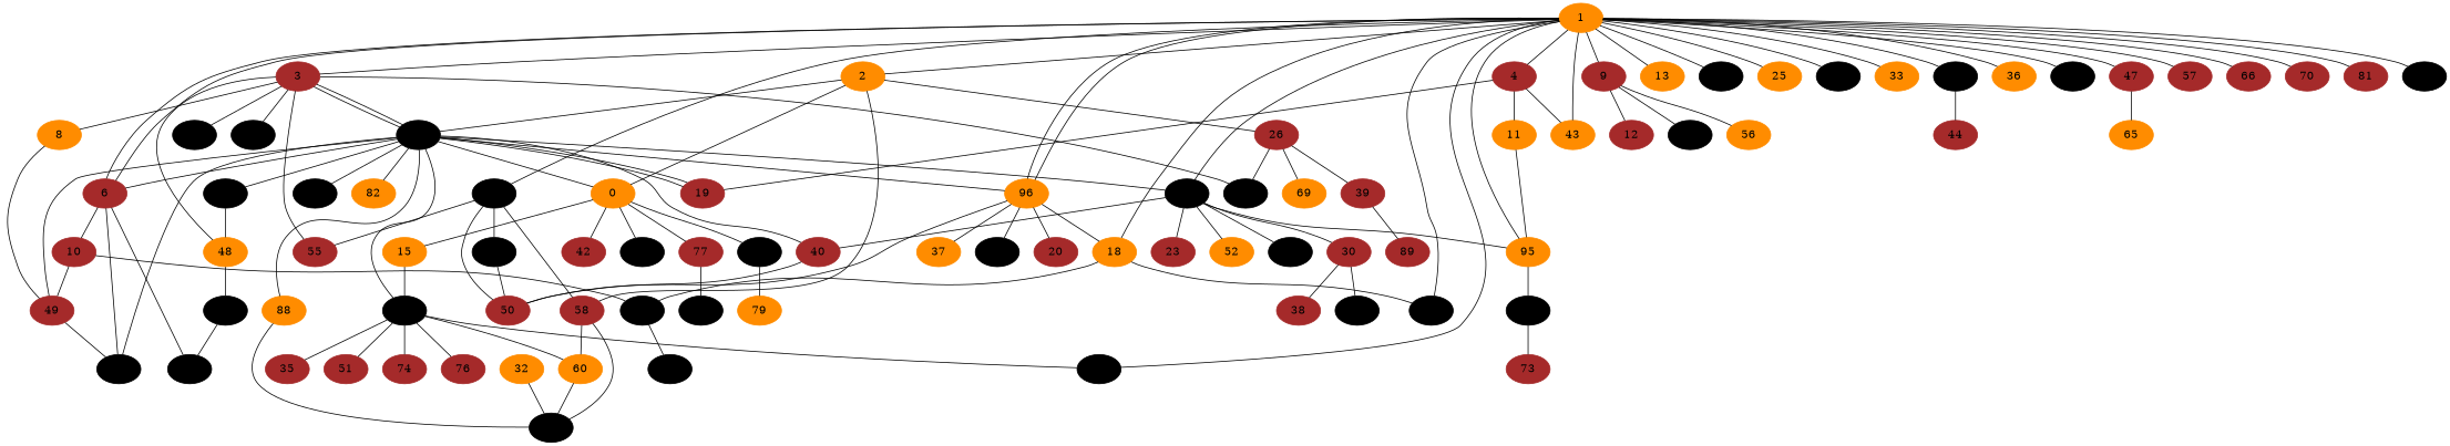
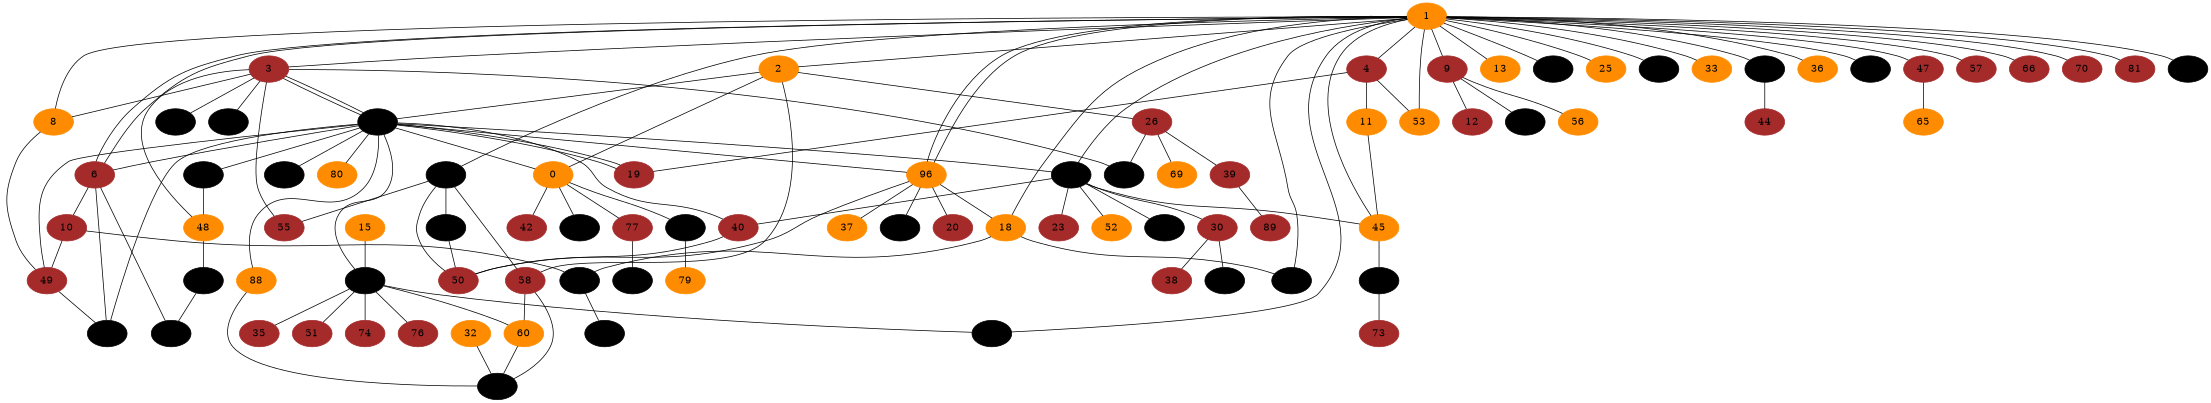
  graph {
    node [color=brown style=filled]
    1 [color=darkorange]
    2 [color=darkorange]
    3
    4
    6
    8 [color=darkorange]
    9
    13 [color=darkorange]
    n9 [color=darkorange label=96]
    18 [color=darkorange]
    21 [color=black]
    22 [color=black]
    25 [color=darkorange]
    27 [color=black]
    28 [color=black]
    33 [color=darkorange]
    34 [color=black]
    36 [color=darkorange]
    46 [color=black]
    47
-   53 [color=darkorange label=43]
+   53 [color=darkorange]
    57
    66
    67 [color=black]
    70
    81
    84 [color=black]
    85 [color=black]
-   45 [color=darkorange label=95]
+   45 [color=darkorange]
    5 [color=black]
    n31 [color=darkorange label=0]
    26
    58
    48 [color=darkorange]
    17 [color=black]
    55
    83 [color=black]
    92 [color=black]
    11 [color=darkorange]
    19
    78 [color=black]
    10
    91 [color=black]
    49
    12
    14 [color=black]
    56 [color=darkorange]
    20
    37 [color=darkorange]
    50
    62 [color=black]
    54 [color=black]
    40
    23
    30
    52 [color=darkorange]
    68 [color=black]
    29 [color=black]
    32 [color=darkorange]
    90 [color=black]
    44
    65 [color=darkorange]
    24 [color=black]
    31 [color=black]
    64 [color=black]
-   82 [color=darkorange]
+   82 [color=darkorange label=80]
    88 [color=darkorange]
    15 [color=darkorange]
    42
    71 [color=black]
    75 [color=black]
    77
    39
    69 [color=darkorange]
    63 [color=black]
    60 [color=darkorange]
    35
    51
    74
    76
    79 [color=darkorange]
    86 [color=black]
    72 [color=black]
    61 [color=black]
    38
    41 [color=black]
    89
    73
    1 -- 2
    1 -- 3
    1 -- 4
    1 -- 6
    1 -- 6
+   1 -- 8
    1 -- 9
    1 -- 13
    1 -- n9
    1 -- n9
    1 -- 18
    1 -- 21
    1 -- 22
    1 -- 25
    1 -- 27
    1 -- 28
    1 -- 33
    1 -- 34
    1 -- 36
    1 -- 46
    1 -- 47
    1 -- 53
    1 -- 57
    1 -- 66
    1 -- 67
    1 -- 70
    1 -- 81
    1 -- 84
    1 -- 85
    1 -- 45
    2 -- 5
    2 -- n31
    2 -- 26
    2 -- 58
    3 -- 8
    3 -- 5
    3 -- 5
    3 -- 48
    3 -- 17
    3 -- 55
    3 -- 83
    3 -- 92
    4 -- 53
    4 -- 11
    4 -- 19
    6 -- 78
    6 -- 10
    6 -- 91
    8 -- 49
    9 -- 12
    9 -- 14
    9 -- 56
    n9 -- 18
    n9 -- 20
    n9 -- 37
    n9 -- 50
    n9 -- 62
    18 -- 67
    18 -- 54
    22 -- 45
    22 -- 40
    22 -- 23
    22 -- 30
    22 -- 52
    22 -- 68
    27 -- 58
    27 -- 55
    27 -- 50
    27 -- 29
    34 -- 44
    47 -- 65
    45 -- 61
    5 -- 6
    5 -- n9
    5 -- 22
    5 -- n31
    5 -- 19
    5 -- 19
    5 -- 78
    5 -- 49
    5 -- 40
    5 -- 24
    5 -- 31
    5 -- 64
    5 -- 82
    5 -- 88
-   n31 -- 15
    n31 -- 42
    n31 -- 71
    n31 -- 75
    n31 -- 77
    26 -- 92
    26 -- 39
    26 -- 69
    58 -- 90
    58 -- 60
    48 -- 63
    11 -- 45
    10 -- 49
    10 -- 54
    49 -- 78
    54 -- 72
    40 -- 50
    30 -- 38
    30 -- 41
    29 -- 50
    32 -- 90
    24 -- 48
    31 -- 85
    31 -- 60
    31 -- 35
    31 -- 51
    31 -- 74
    31 -- 76
    88 -- 90
    15 -- 31
    75 -- 79
    77 -- 86
    39 -- 89
    63 -- 91
    60 -- 90
    61 -- 73
  }
